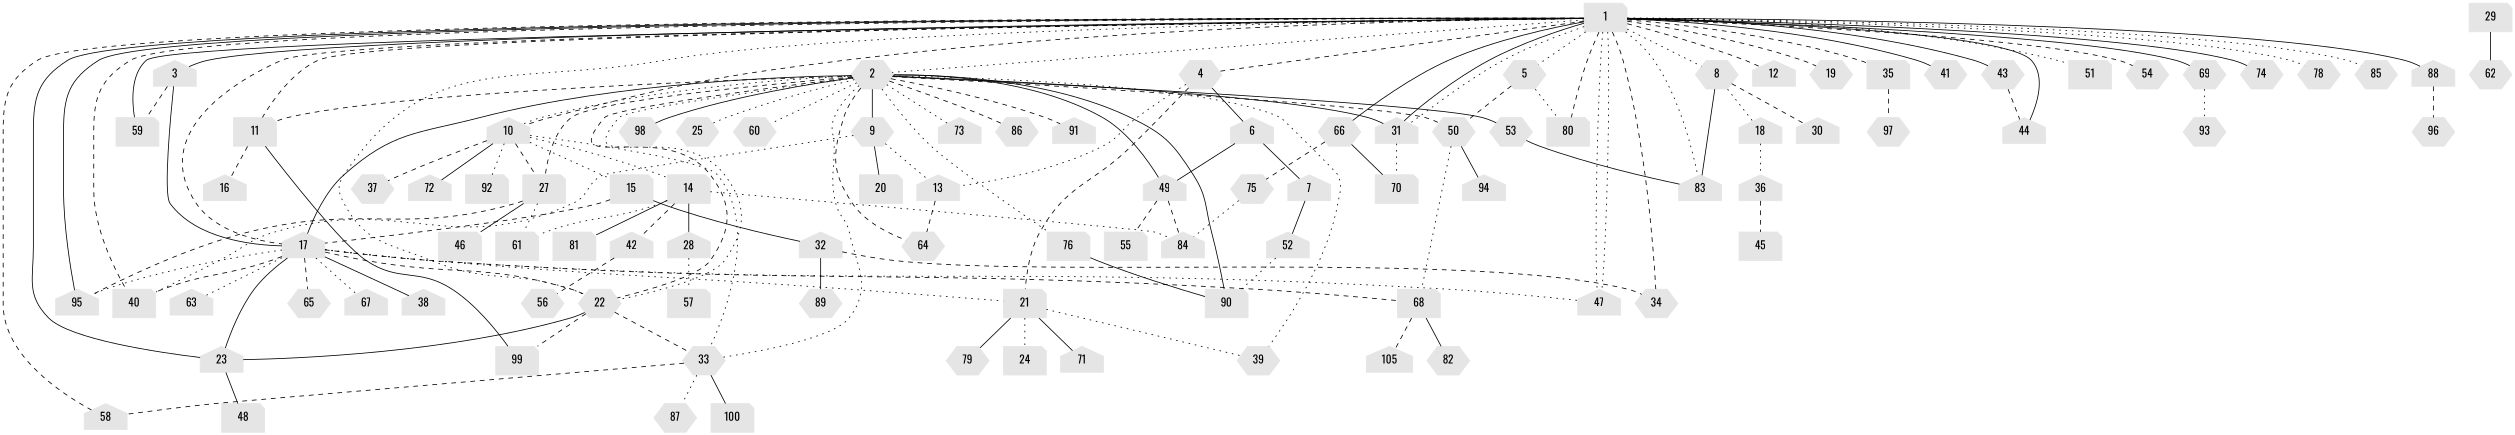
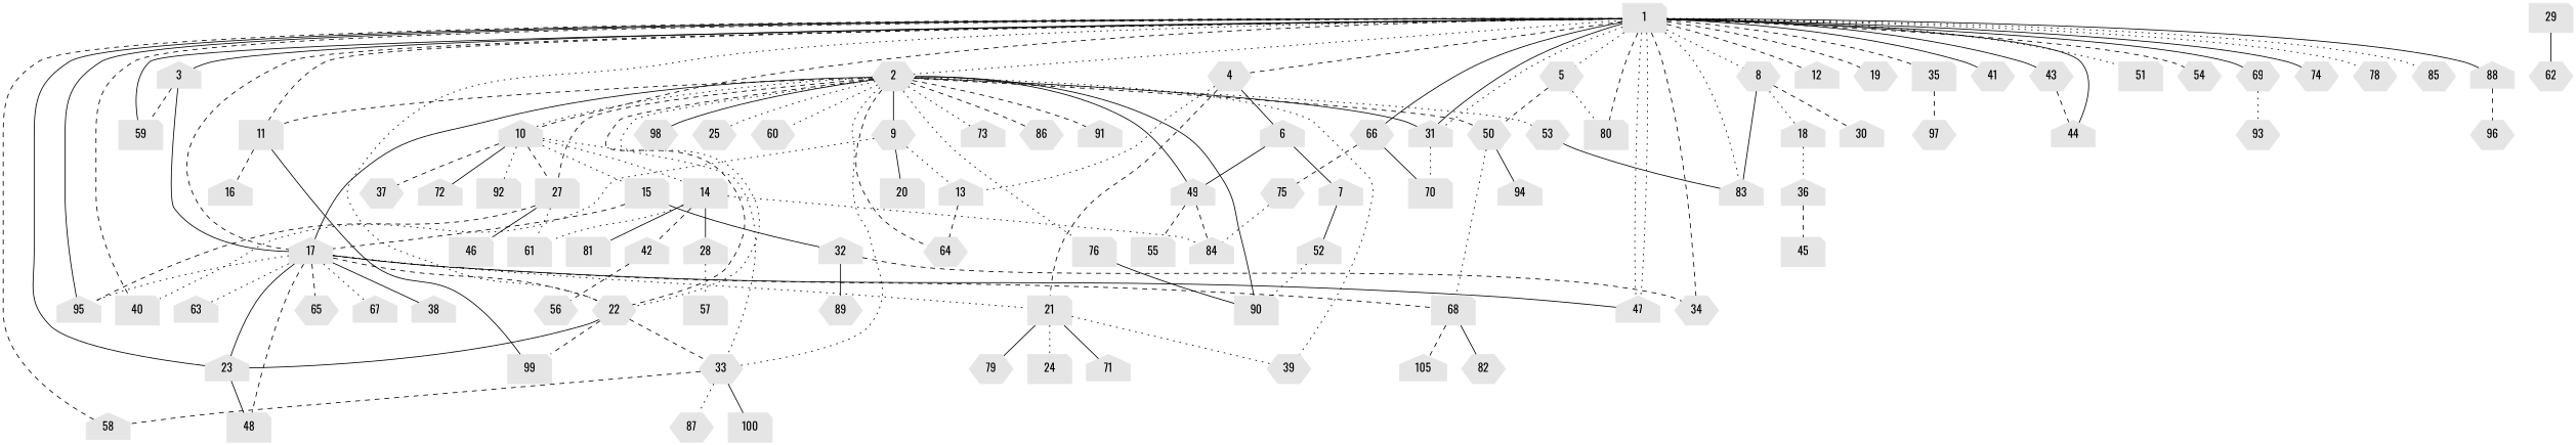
  graph {
    fontname=Oswald
    node [color=gray90 fontname=Oswald shape=hexagon style=filled]
    edge [fontname=Oswald style=dashed]
    1 [shape=note]
    2
    3 [shape=house]
    4
    5
    8
    10 [shape=house]
    11 [shape=note]
    12 [shape=house]
    17 [shape=house]
    19
    22
    23 [shape=house]
    31 [shape=house]
    34
    35 [shape=note]
    40 [shape=note]
    41
    43
    44 [shape=house]
    47 [shape=house]
    51 [shape=note]
    54
    58 [shape=house]
    59 [shape=note]
    66
    69
    74
    78
    80 [shape=note]
    83 [shape=house]
    85
    88 [shape=house]
    95 [shape=house]
    9
    25
    27 [shape=note]
    33
    39
    49 [shape=house]
    50
    53
    60
    64
    73 [shape=house]
    76 [shape=note]
    86
    90 [shape=note]
    91 [shape=house]
    98
    6 [shape=house]
    13 [shape=house]
    21 [shape=note]
    18 [shape=house]
    30 [shape=house]
    14 [shape=note]
    15 [shape=note]
    37
    72 [shape=house]
    92 [shape=note]
    16 [shape=house]
    99 [shape=note]
    38 [shape=house]
    63 [shape=house]
    65
    67 [shape=house]
    68 [shape=note]
    48 [shape=note]
    70 [shape=note]
    97
    75
    93
    96
    20 [shape=note]
    61 [shape=note]
    46 [shape=note]
    87
    100 [shape=note]
    84 [shape=house]
    55 [shape=note]
    94 [shape=house]
    7 [shape=house]
    24 [shape=note]
    71 [shape=house]
    79
    52 [shape=house]
    36 [shape=house]
    28 [shape=house]
    42 [shape=house]
    81 [shape=note]
    32 [shape=house]
    57 [shape=note]
    56
    89
    29 [shape=note]
    62
    82
    n98 [label=105 shape=house]
    45 [shape=note]
    1 -- 2 [style=dotted]
    1 -- 3 [style=solid]
    1 -- 4
    1 -- 5 [style=dotted]
    1 -- 8 [style=dotted]
    1 -- 10
    1 -- 11
    1 -- 12
    1 -- 17
    1 -- 19
    1 -- 22 [style=dotted]
    1 -- 23 [style=solid]
    1 -- 31 [style=solid]
    1 -- 31 [style=dotted]
    1 -- 34
    1 -- 35
    1 -- 40
    1 -- 41 [style=solid]
    1 -- 43 [style=solid]
    1 -- 44 [style=solid]
    1 -- 47 [style=dotted]
    1 -- 47 [style=dotted]
    1 -- 51 [style=dotted]
    1 -- 54
    1 -- 58
    1 -- 59 [style=solid]
    1 -- 66 [style=solid]
    1 -- 69 [style=solid]
    1 -- 74 [style=solid]
    1 -- 78 [style=dotted]
    1 -- 80
    1 -- 83 [style=dotted]
    1 -- 85 [style=dotted]
    1 -- 88 [style=solid]
    1 -- 95 [style=solid]
    2 -- 10 [style=dotted]
    2 -- 11
    2 -- 17 [style=solid]
    2 -- 22
    2 -- 22 [style=dotted]
    2 -- 31 [style=solid]
    2 -- 9 [style=solid]
    2 -- 25 [style=dotted]
    2 -- 27
    2 -- 33 [style=dotted]
    2 -- 39 [style=dotted]
    2 -- 49 [style=solid]
    2 -- 50
-   2 -- 53 [style=solid]
+   2 -- 53 [style=dotted]
    2 -- 60 [style=dotted]
    2 -- 64
    2 -- 73 [style=dotted]
    2 -- 76 [style=dotted]
    2 -- 86
    2 -- 90 [style=solid]
    2 -- 91
    2 -- 98 [style=solid]
    3 -- 17 [style=solid]
    3 -- 59
    4 -- 6 [style=solid]
    4 -- 13 [style=dotted]
    4 -- 21
    5 -- 80 [style=dotted]
    5 -- 50
    8 -- 83 [style=solid]
    8 -- 18 [style=dotted]
    8 -- 30
    10 -- 27
    10 -- 33 [style=dotted]
    10 -- 14 [style=dotted]
    10 -- 15 [style=dotted]
    10 -- 37
    10 -- 72 [style=solid]
    10 -- 92 [style=dotted]
    11 -- 16
    11 -- 99 [style=solid]
    17 -- 22
    17 -- 23 [style=solid]
-   17 -- 40
-   17 -- 47 [style=dotted]
+   17 -- 48
+   17 -- 47 [style=solid]
    17 -- 95 [style=dotted]
    17 -- 21 [style=dotted]
    17 -- 38 [style=solid]
    17 -- 63 [style=dotted]
    17 -- 65
    17 -- 67 [style=dotted]
    17 -- 68
    22 -- 23 [style=solid]
    22 -- 33
    22 -- 99
    23 -- 48 [style=solid]
    31 -- 70 [style=dotted]
    35 -- 97
    43 -- 44
    66 -- 70 [style=solid]
    66 -- 75
    69 -- 93 [style=dotted]
    88 -- 96
    9 -- 40 [style=dotted]
    9 -- 13 [style=dotted]
    9 -- 20 [style=solid]
    27 -- 95
    27 -- 61 [style=dotted]
    27 -- 46 [style=solid]
    33 -- 58
    33 -- 87 [style=dotted]
    33 -- 100 [style=solid]
    49 -- 84
    49 -- 55
    50 -- 68 [style=dotted]
    50 -- 94 [style=solid]
    53 -- 83 [style=solid]
    76 -- 90 [style=solid]
    6 -- 49 [style=solid]
    6 -- 7 [style=solid]
    13 -- 64
    21 -- 39 [style=dotted]
    21 -- 24 [style=dotted]
    21 -- 71 [style=solid]
    21 -- 79 [style=solid]
    18 -- 36 [style=dotted]
    14 -- 61 [style=dotted]
    14 -- 84 [style=dotted]
    14 -- 28 [style=solid]
    14 -- 42
    14 -- 81 [style=solid]
    15 -- 17
    15 -- 32 [style=solid]
    68 -- 82 [style=solid]
    68 -- n98
    75 -- 84 [style=dotted]
    7 -- 52 [style=solid]
    52 -- 90 [style=dotted]
    36 -- 45
    28 -- 57 [style=dotted]
    42 -- 56
    32 -- 34
    32 -- 89 [style=solid]
    29 -- 62 [style=solid]
  }
